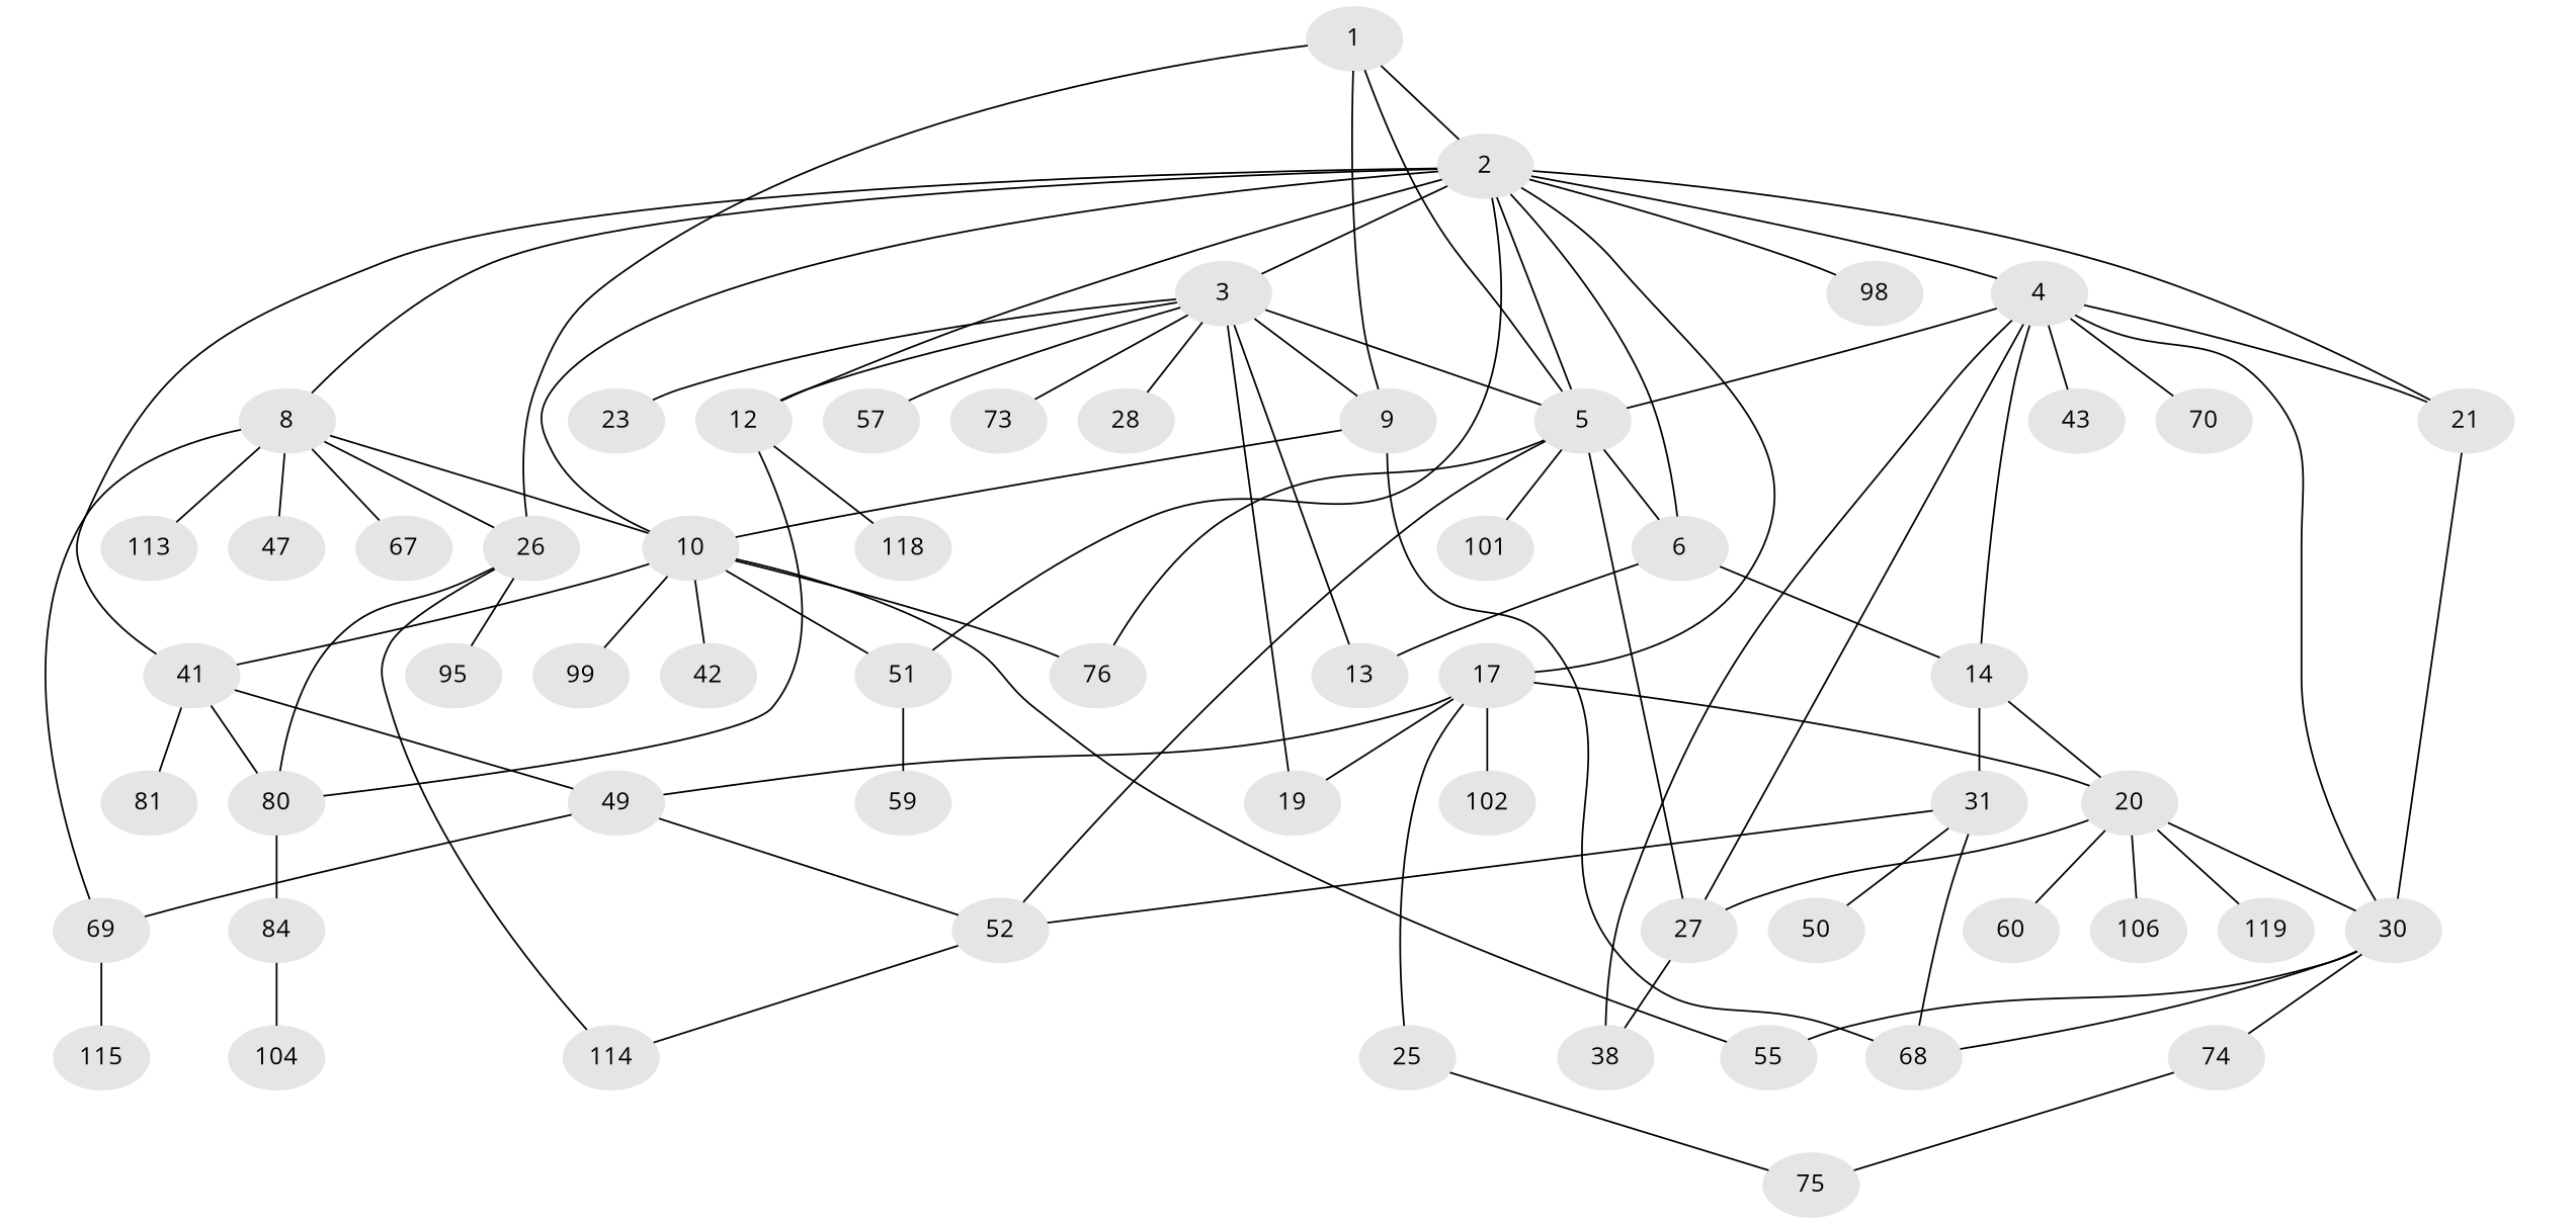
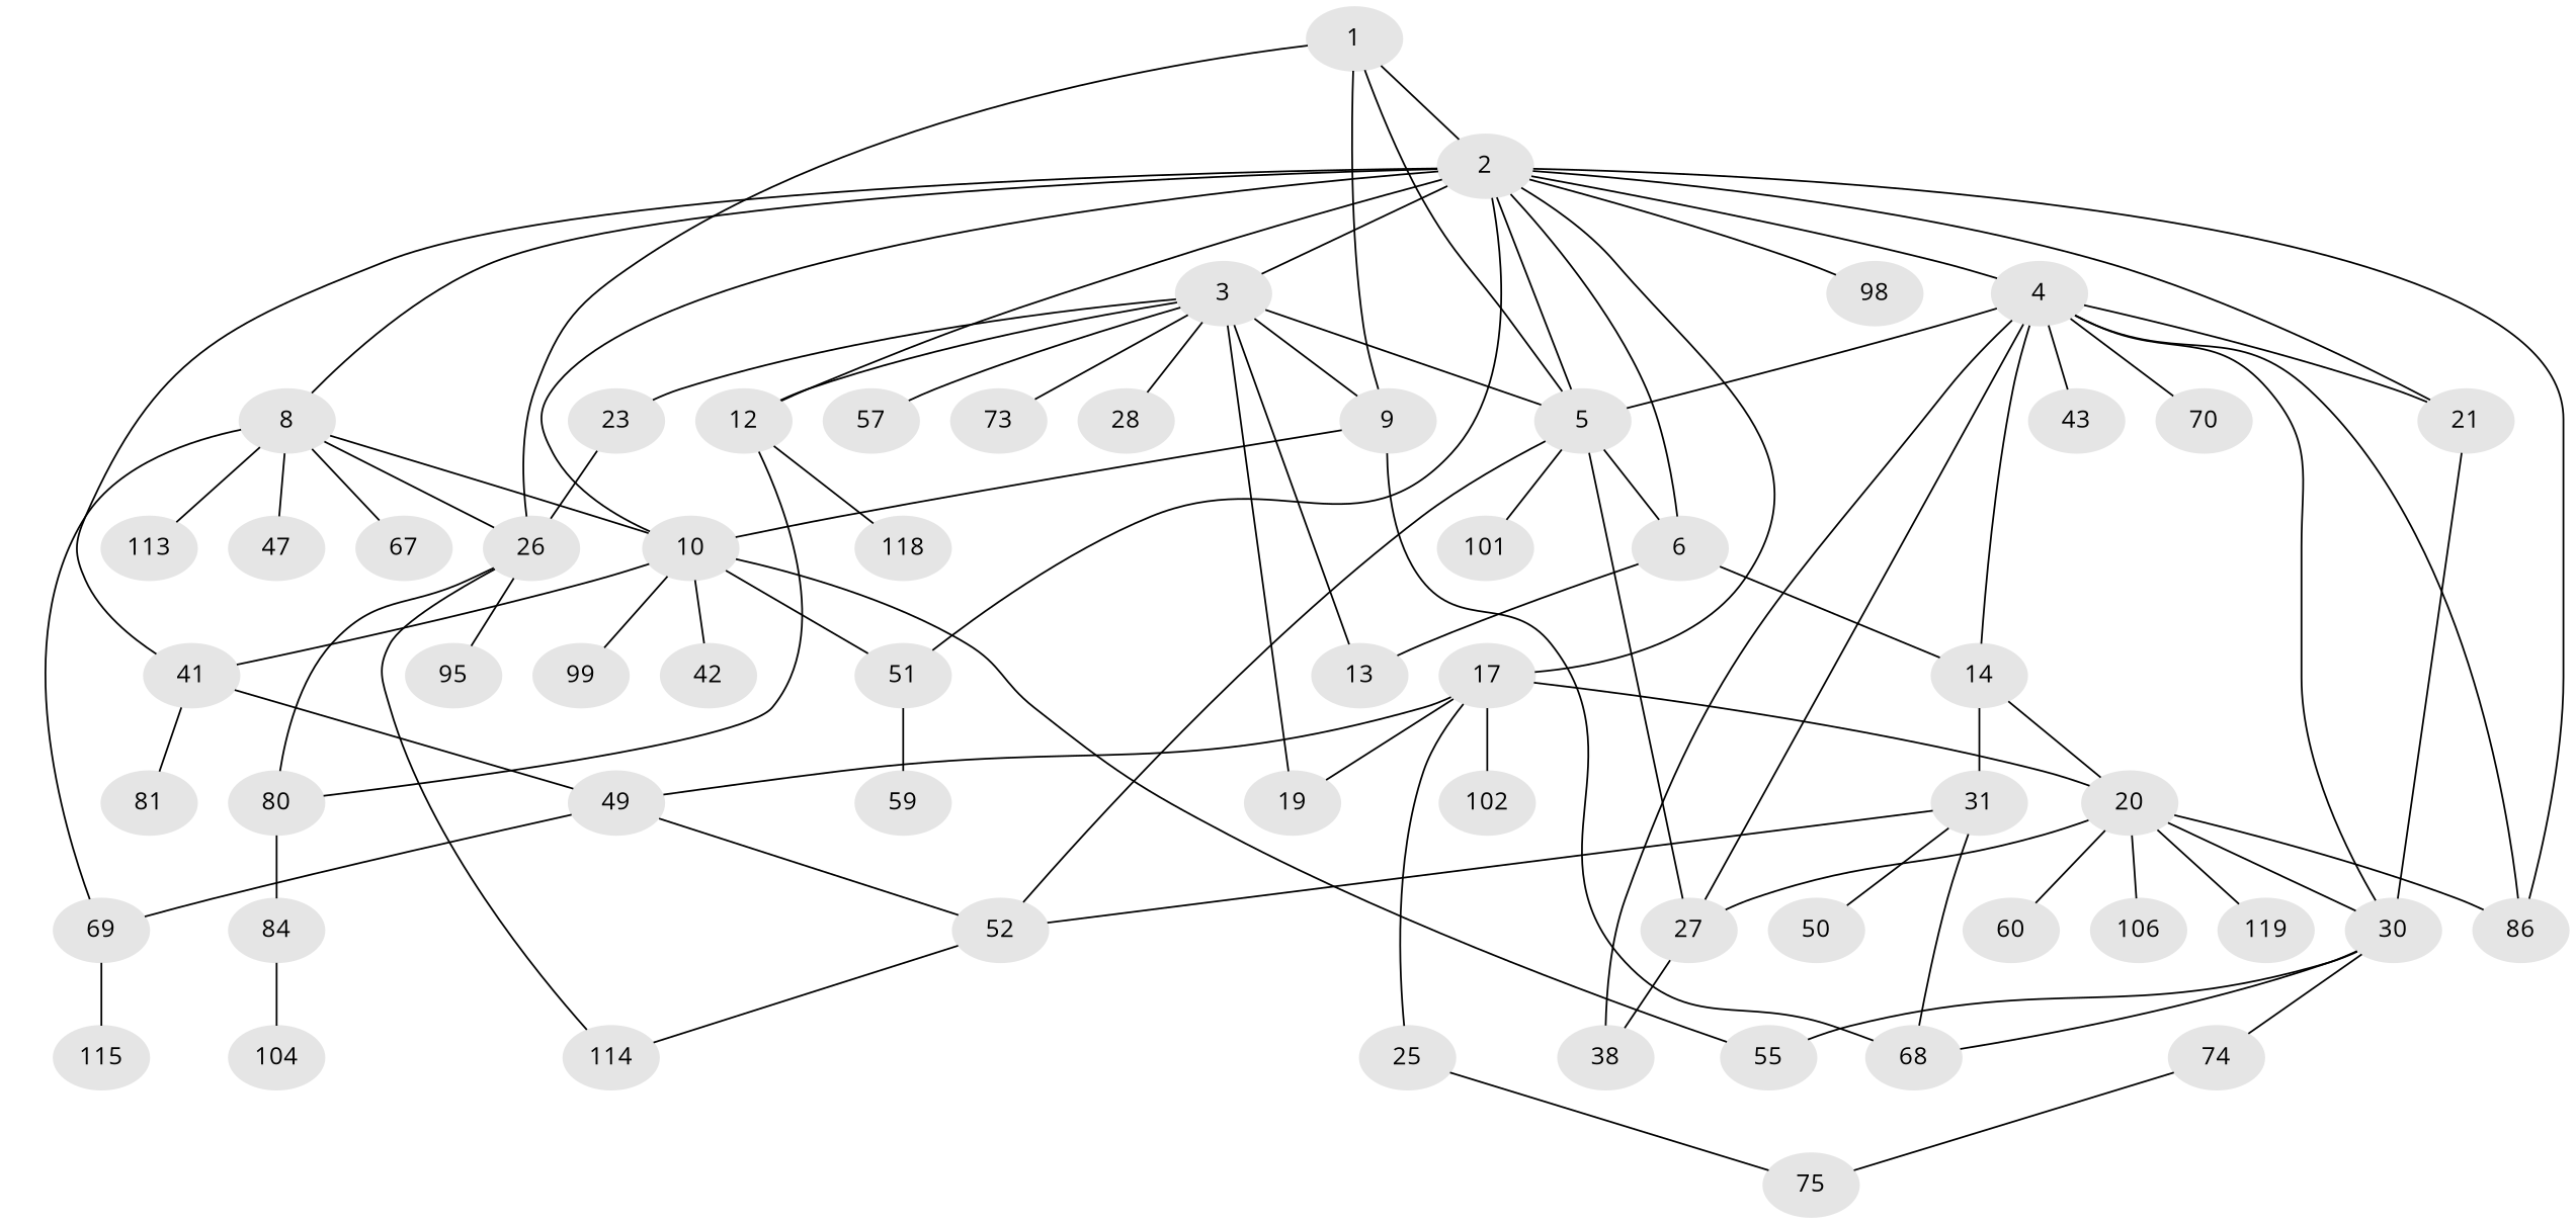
  graph {
    fontname="Open Sans"
    node [color=gray90 fontname="Open Sans" style=filled]
    edge [fontname="Open Sans"]
    2 [super="+7+35+16"]
    5 [super="+88+54+78"]
    3 [super="+29+22+15"]
    4 [super="+44"]
    6 [super="+105+36+11"]
    8 [super="+82+32"]
    10 [super="+107+18+62"]
    12
    17 [super="+91+34"]
    21 [super="+119"]
    41 [super="+117+77+66"]
    51 [super="+85"]
+   86 [super="+109"]
    98
    1
    9 [super="+83+39"]
    26 [super="+48"]
    27 [super="+94"]
    52 [super="+87"]
-   76
    101
    68
    80
    95
    114
    13 [super="+58"]
    19
    23
    28 [super="+45"]
    57
    73
    14
    30 [super="+53"]
    38
    43
    70
    47
    67
    69 [super="+72+108"]
    113 [super="+116"]
    42
    55 [super="+111"]
    99
    118
    20 [super="+24+33"]
    25
    49 [super="+64"]
    102
    81
    59
    31 [super="+37"]
    74
    115
    84
    60
    106
    n57 [label=119]
    50
    75 [super="+92"]
    104
    2 -- 5
    2 -- 3 [weight=2]
    2 -- 4
    2 -- 6
    2 -- 8 [weight=2]
    2 -- 10 [weight=2]
    2 -- 12
    2 -- 17
    2 -- 21
    2 -- 41
    2 -- 51
+   2 -- 86
    2 -- 98
    5 -- 6
    5 -- 27
    5 -- 52
-   5 -- 76
    5 -- 101
    3 -- 5
    3 -- 12
    3 -- 9
    3 -- 13
    3 -- 19
    3 -- 23
    3 -- 28
    3 -- 57
    3 -- 73
    4 -- 5
    4 -- 21
+   4 -- 86
    4 -- 27
    4 -- 14
    4 -- 30
    4 -- 38
    4 -- 43
    4 -- 70
    6 -- 13
    6 -- 14
    8 -- 10
    8 -- 26
    8 -- 47
    8 -- 67
    8 -- 69
    8 -- 113
    10 -- 41
    10 -- 51
-   10 -- 76
    10 -- 42
    10 -- 55
    10 -- 99
    12 -- 80
    12 -- 118
    17 -- 19
    17 -- 20
    17 -- 25
    17 -- 49
    17 -- 102
    21 -- 30
-   41 -- 80
    41 -- 49
    41 -- 81
    51 -- 59
    1 -- 2
    1 -- 5
    1 -- 9
    1 -- 26
    9 -- 10
    9 -- 68
    26 -- 80
    26 -- 95
    26 -- 114
    27 -- 38
    52 -- 114
    80 -- 84
+   23 -- 26
    14 -- 20
    14 -- 31
    30 -- 68
    30 -- 55
    30 -- 74
    69 -- 115
+   20 -- 86
    20 -- 27
    20 -- 30
    20 -- 60
    20 -- 106
    20 -- n57
    25 -- 75
    49 -- 52
    49 -- 69
    31 -- 52
    31 -- 68
    31 -- 50
    74 -- 75
    84 -- 104
  }
